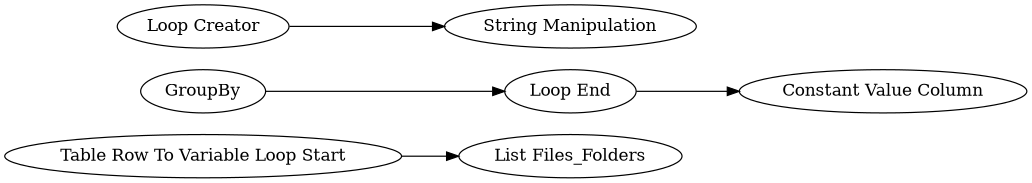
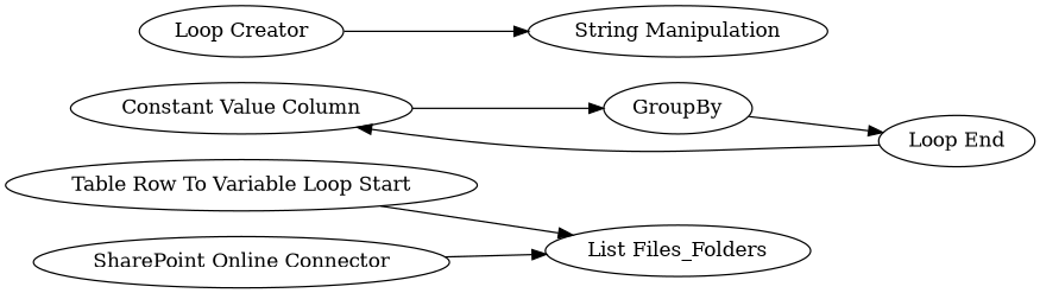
  digraph {
    rankdir=LR
    n1 [label="Table Row To Variable Loop Start"]
    n2 [label="List Files_Folders"]
    n3 [label="Constant Value Column"]
    n4 [label=GroupBy]
    n5 [label="String Manipulation"]
+   n6 [label="SharePoint Online Connector"]
    n7 [label="Loop End"]
    n8 [label="Loop Creator"]
    n1 -> n2
+   n3 -> n4
    n4 -> n7
+   n6 -> n2
    n7 -> n3
    n8 -> n5
  }
